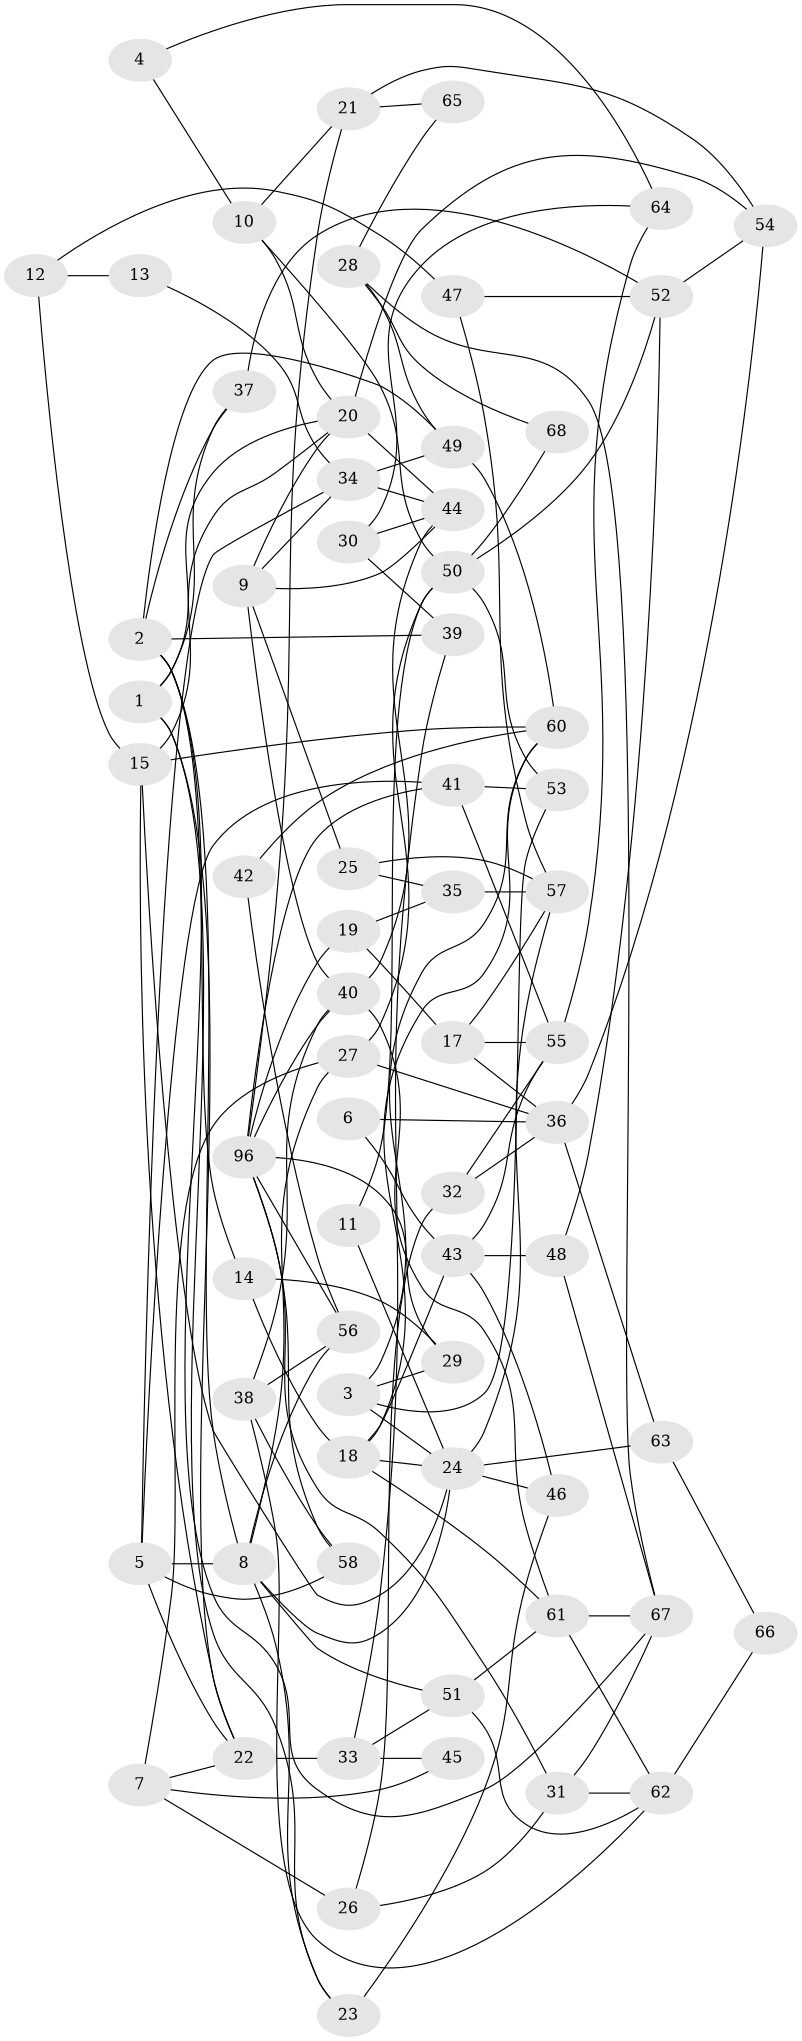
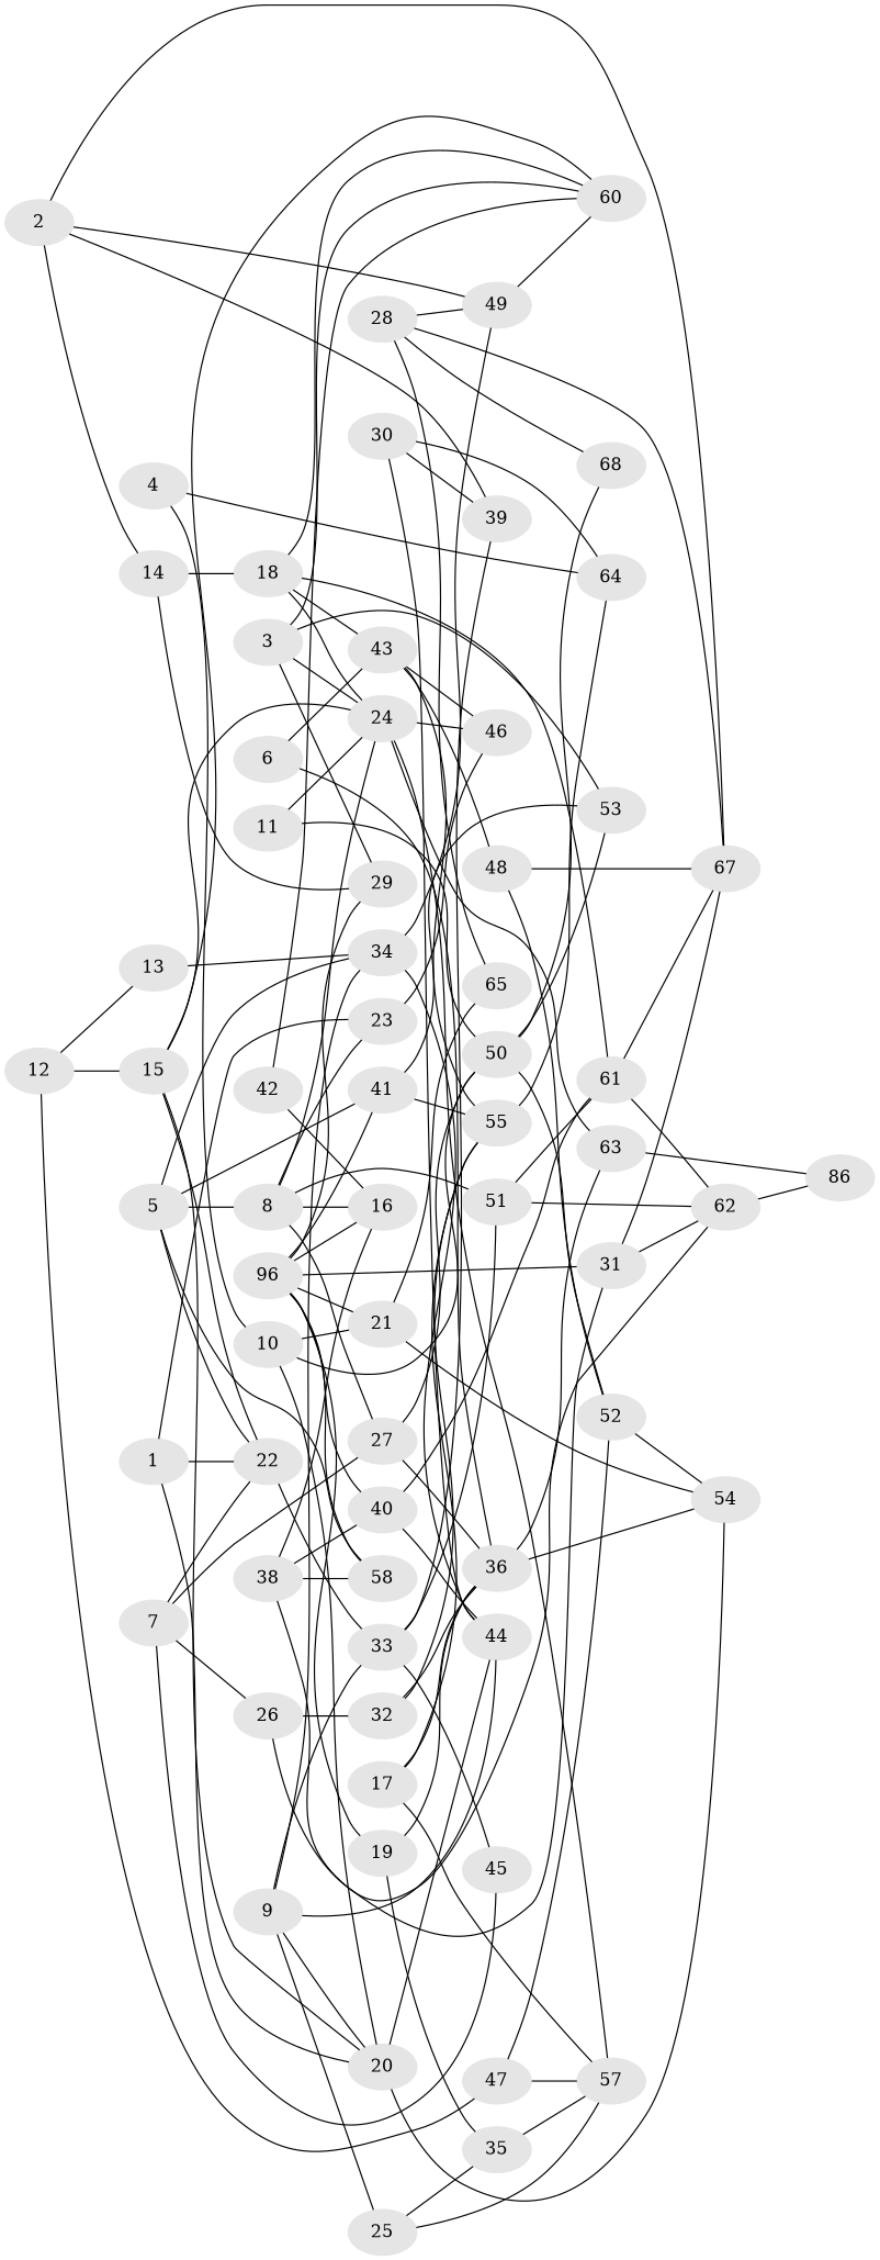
  graph {
    rankdir=LR
    node [color=gray90 style=filled]
    1
    20
    22
    23
-   37
    44
    54
    33
    46
    52
    2
    8
    14
    39
    49
    67
    24
    27
    51
-   56
+   56 [label=16]
    29
    18
    60
    3
    53
    57
    63
    4
    10
    64
    21
    50
    5
    34
    41
    58
    55
    6
    36
    43
    48
    7
    26
    45
    31
    32
    61
    62
    9
    25
    40
    35
    65
    68
    11
    12
    13
    15
    47
    n60 [label=96]
    19
    17
-   66
+   66 [label=86]
    28
    30
    38
    42
    1 -- 20
    1 -- 22
    1 -- 23
-   1 -- 37
    20 -- 44
    20 -- 54
    22 -- 33
    23 -- 46
-   37 -- 52
    33 -- 39
    33 -- 51
    33 -- 45
    52 -- 54
-   2 -- 37
-   2 -- 8
    2 -- 14
    2 -- 39
    2 -- 49
    2 -- 67
    8 -- 23
    8 -- 24
    8 -- 27
    8 -- 51
    8 -- 56
    14 -- 29
    14 -- 18
    49 -- 60
    24 -- 46
    24 -- 57
    24 -- 63
    27 -- 50
    27 -- 36
    51 -- 61
    51 -- 62
    18 -- 24
    18 -- 60
    18 -- 43
    18 -- 61
    3 -- 24
    3 -- 29
    3 -- 60
    3 -- 53
    63 -- 66
    4 -- 10
    4 -- 64
    10 -- 20
    10 -- 21
    10 -- 50
    21 -- 54
    21 -- 65
    50 -- 52
    50 -- 53
    50 -- 68
    5 -- 22
    5 -- 8
    5 -- 34
    5 -- 41
    5 -- 58
    34 -- 44
    34 -- 49
    41 -- 53
    41 -- 55
    55 -- 64
    6 -- 36
    6 -- 43
    36 -- 54
    36 -- 63
    43 -- 46
    43 -- 55
    43 -- 48
    48 -- 52
    48 -- 67
    7 -- 22
    7 -- 27
    7 -- 26
    7 -- 45
    26 -- 31
    26 -- 32
    31 -- 67
    31 -- 62
    32 -- 55
    32 -- 36
    61 -- 67
    61 -- 62
    62 -- 66
    9 -- 20
    9 -- 44
    9 -- 34
    9 -- 25
-   9 -- 40
+   9 -- 33
    25 -- 57
    25 -- 35
    40 -- 44
    40 -- 61
    35 -- 57
    11 -- 24
    11 -- 50
    12 -- 13
    12 -- 15
    12 -- 47
    13 -- 34
    15 -- 20
    15 -- 22
    15 -- 24
    15 -- 60
    47 -- 52
    47 -- 57
    n60 -- 56
    n60 -- 29
    n60 -- 21
    n60 -- 41
    n60 -- 58
    n60 -- 31
    n60 -- 40
    n60 -- 19
-   19 -- 17
+   19 -- 36
    19 -- 35
    17 -- 57
    17 -- 55
    17 -- 36
    28 -- 49
    28 -- 67
    28 -- 65
    28 -- 68
    30 -- 44
    30 -- 39
    30 -- 64
    38 -- 56
    38 -- 58
    38 -- 62
    38 -- 40
    42 -- 56
    42 -- 60
  }
